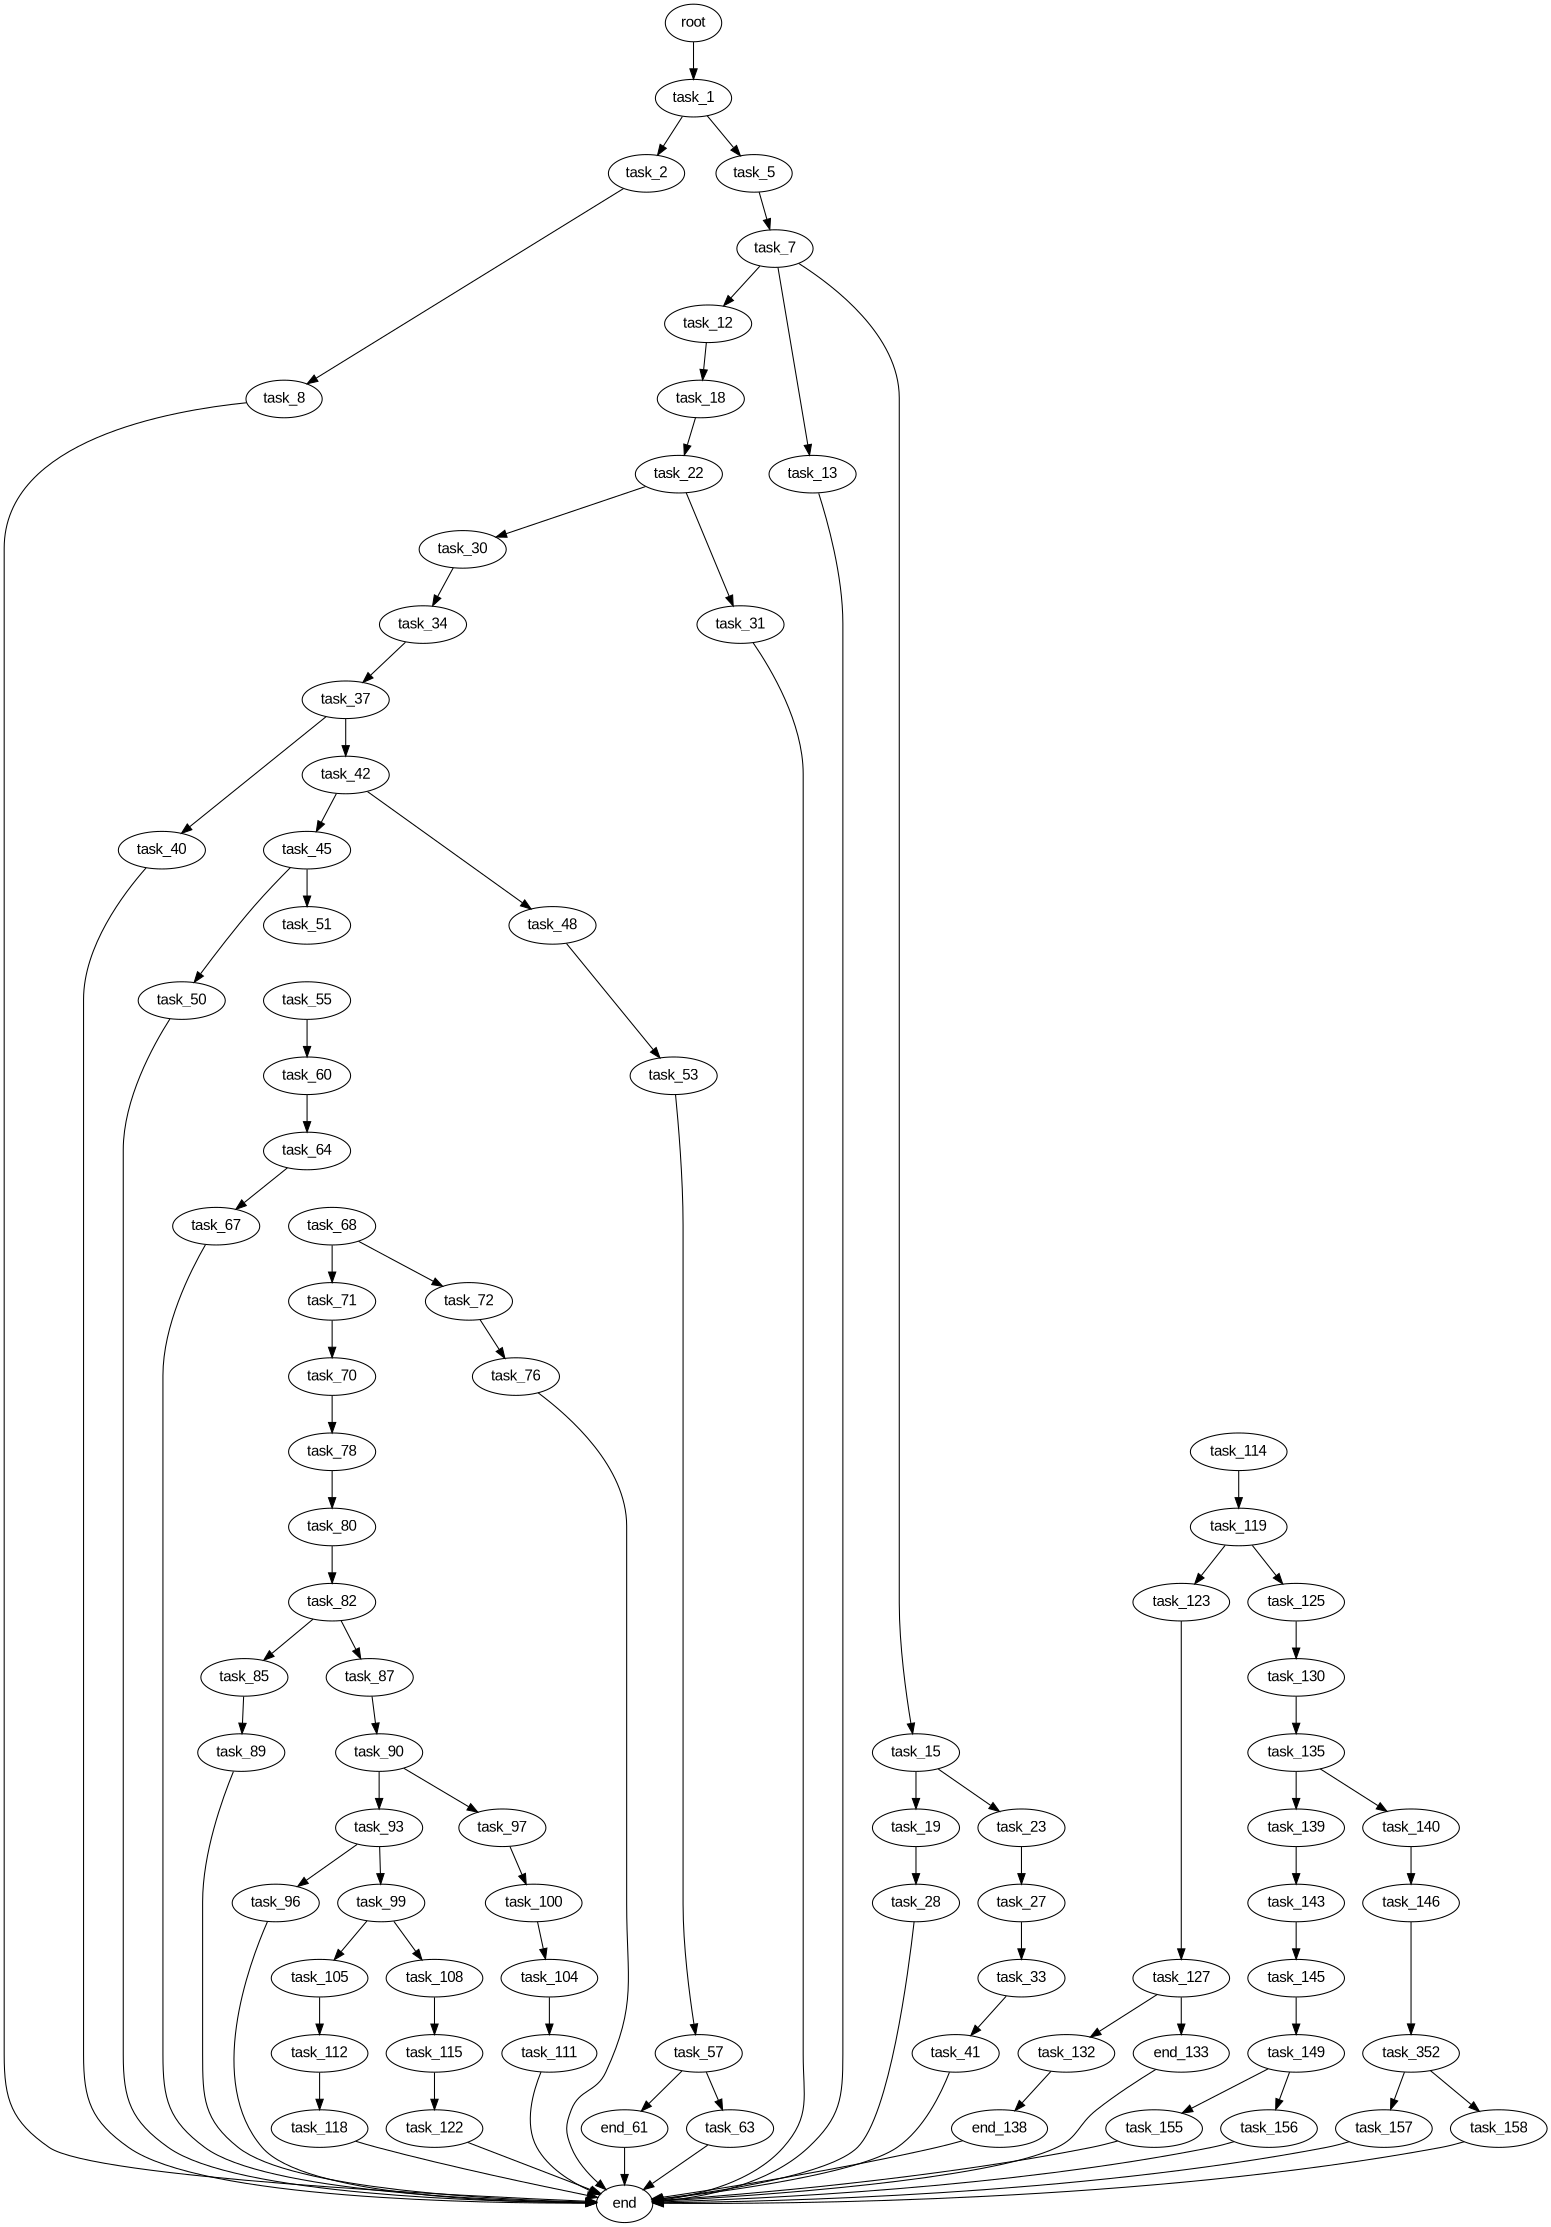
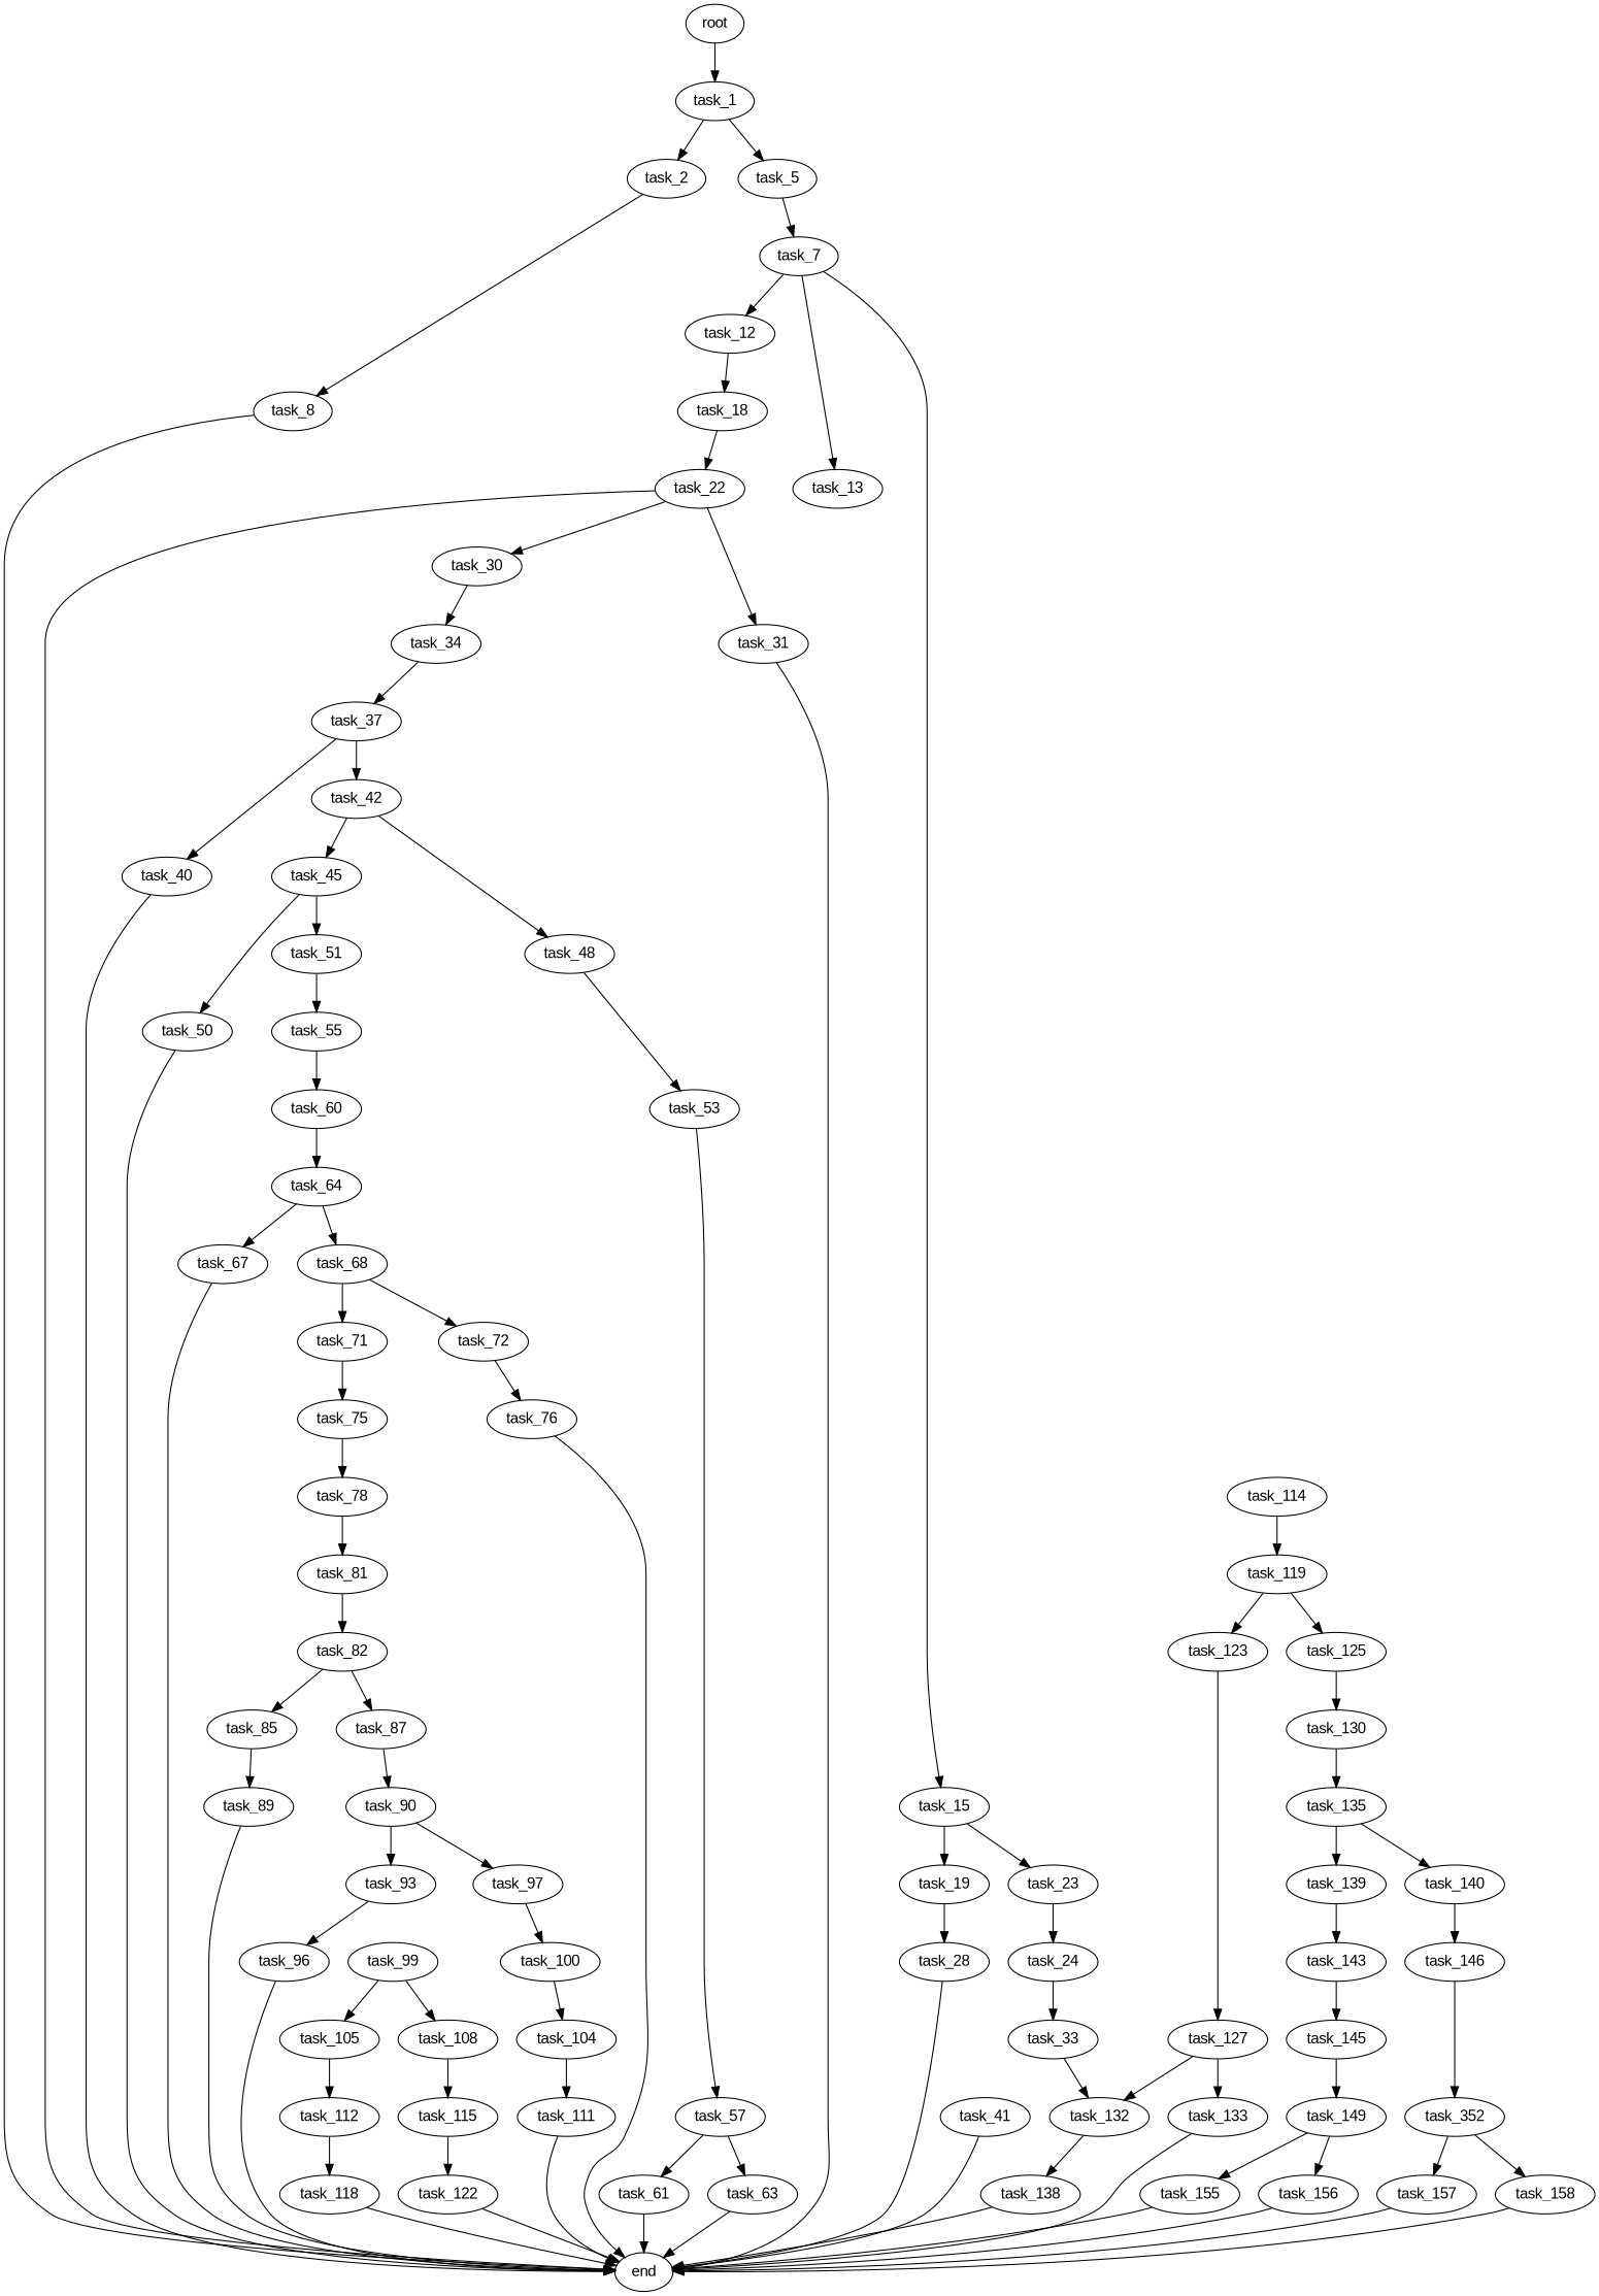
  digraph {
    fontname="Liberation Sans"
    node [fontname="Liberation Sans"]
    edge [fontname="Liberation Sans"]
    root
    task_1
    task_2
    task_5
    task_8
    task_7
    end
    task_12
    task_13
    task_15
    task_18
    task_19
    task_23
    task_22
    task_28
-   task_27
+   task_27 [label=task_24]
    task_30
    task_31
    task_34
    task_33
    task_41
    task_37
    task_40
    task_42
    task_45
    task_48
    task_50
    task_51
    task_53
    task_55
    task_57
    task_60
-   task_61 [label=end_61]
+   task_61
    task_63
    task_64
    task_67
    task_68
    task_71
    task_72
-   task_75 [label=task_70]
+   task_75
    task_76
    task_78
-   task_80
+   task_80 [label=task_81]
    task_82
    task_85
    task_87
    task_89
    task_90
    task_93
    task_97
    task_96
    task_99
    task_100
    task_105
    task_108
    task_104
    task_112
    task_115
    task_111
    task_118
    task_114
    task_119
    task_122
    task_123
    task_125
    task_127
    task_130
    task_132
-   task_133 [label=end_133]
+   task_133
    task_135
-   task_138 [label=end_138]
+   task_138
    task_139
    task_140
    task_143
    task_146
    task_145
    n77 [label=task_352]
    task_149
    task_155
    task_156
    task_157
    task_158
    root -> task_1
    task_1 -> task_2
    task_1 -> task_5
    task_2 -> task_8
    task_5 -> task_7
    task_8 -> end
    task_7 -> task_12
    task_7 -> task_13
    task_7 -> task_15
    task_12 -> task_18
-   task_13 -> end
+   task_22 -> end
    task_15 -> task_19
    task_15 -> task_23
    task_18 -> task_22
    task_19 -> task_28
    task_23 -> task_27
    task_22 -> task_30
    task_22 -> task_31
    task_28 -> end
    task_27 -> task_33
    task_30 -> task_34
    task_31 -> end
    task_34 -> task_37
-   task_33 -> task_41
+   task_33 -> task_132
    task_41 -> end
    task_37 -> task_40
    task_37 -> task_42
    task_40 -> end
    task_42 -> task_45
    task_42 -> task_48
    task_45 -> task_50
    task_45 -> task_51
    task_48 -> task_53
    task_50 -> end
+   task_51 -> task_55
    task_53 -> task_57
    task_55 -> task_60
    task_57 -> task_61
    task_57 -> task_63
    task_60 -> task_64
    task_61 -> end
    task_63 -> end
    task_64 -> task_67
+   task_64 -> task_68
    task_67 -> end
    task_68 -> task_71
    task_68 -> task_72
    task_71 -> task_75
    task_72 -> task_76
    task_75 -> task_78
    task_76 -> end
    task_78 -> task_80
    task_80 -> task_82
    task_82 -> task_85
    task_82 -> task_87
    task_85 -> task_89
    task_87 -> task_90
    task_89 -> end
    task_90 -> task_93
    task_90 -> task_97
    task_93 -> task_96
-   task_93 -> task_99
    task_97 -> task_100
    task_96 -> end
    task_99 -> task_105
    task_99 -> task_108
    task_100 -> task_104
    task_105 -> task_112
    task_108 -> task_115
    task_104 -> task_111
    task_112 -> task_118
    task_115 -> task_122
    task_111 -> end
    task_118 -> end
    task_114 -> task_119
    task_119 -> task_123
    task_119 -> task_125
    task_122 -> end
    task_123 -> task_127
    task_125 -> task_130
    task_127 -> task_132
    task_127 -> task_133
    task_130 -> task_135
    task_132 -> task_138
    task_133 -> end
    task_135 -> task_139
    task_135 -> task_140
    task_138 -> end
    task_139 -> task_143
    task_140 -> task_146
    task_143 -> task_145
    task_146 -> n77
    task_145 -> task_149
    n77 -> task_157
    n77 -> task_158
    task_149 -> task_155
    task_149 -> task_156
    task_155 -> end
    task_156 -> end
    task_157 -> end
    task_158 -> end
  }
